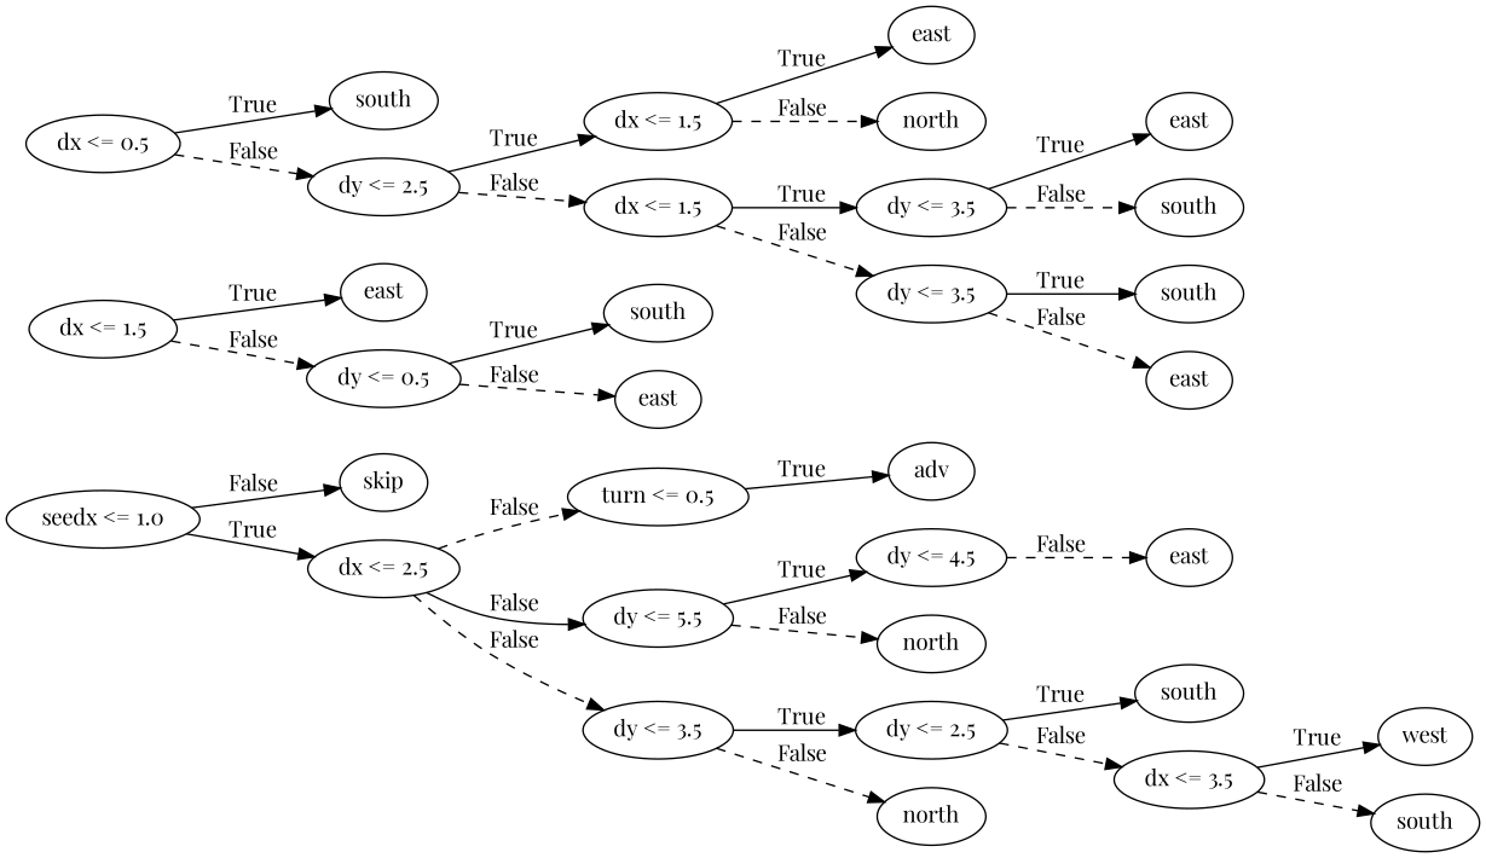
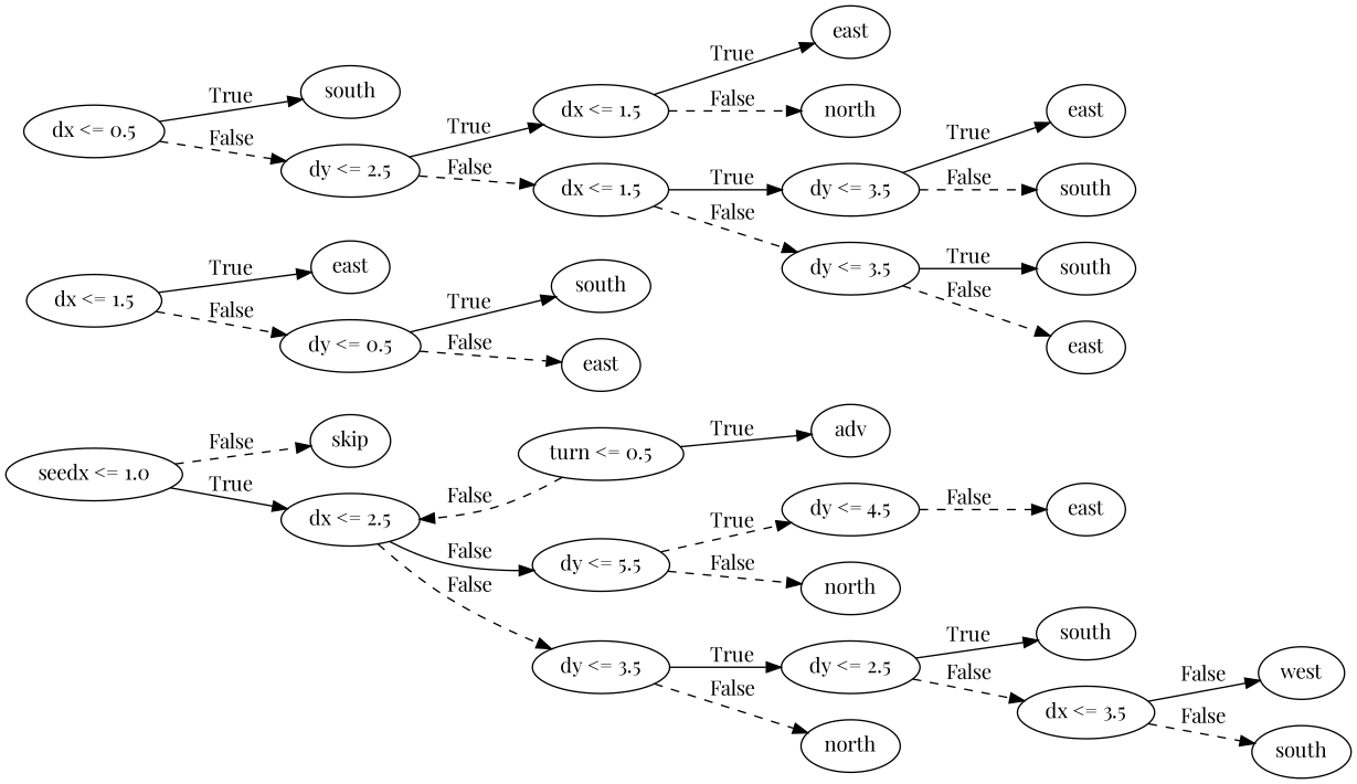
  digraph {
    fontname="Playfair Display"
    rankdir=LR
    node [fontname="Playfair Display"]
    edge [fontname="Playfair Display" style=dashed]
    n1 [label="seedx <= 1.0"]
    n2 [label=skip]
    n3 [label="dx <= 2.5"]
    n4 [label="turn <= 0.5"]
    n5 [label=adv]
    n6 [label="dy <= 5.5"]
    n7 [label="dy <= 3.5"]
    n8 [label="dy <= 4.5"]
    n9 [label=north]
    n10 [label="dy <= 2.5"]
    n11 [label=north]
    n12 [label=east]
    n13 [label="dx <= 1.5"]
    n14 [label=east]
    n15 [label="dy <= 0.5"]
    n16 [label="dx <= 0.5"]
    n17 [label=south]
    n18 [label="dy <= 2.5"]
    n19 [label=south]
    n20 [label=east]
    n21 [label="dx <= 1.5"]
    n22 [label="dx <= 1.5"]
    n23 [label=east]
    n24 [label=north]
    n25 [label="dy <= 3.5"]
    n26 [label="dy <= 3.5"]
    n27 [label=east]
    n28 [label=south]
    n29 [label=south]
    n30 [label=east]
    n31 [label=south]
    n32 [label="dx <= 3.5"]
    n33 [label=west]
    n34 [label=south]
-   n1 -> n2 [label=False style=solid]
+   n1 -> n2 [label=False]
    n1 -> n3 [label=True style=""]
    n3 -> n6 [label=False style=""]
    n3 -> n7 [label=False]
-   n3 -> n4 [label=False]
+   n4 -> n3 [label=False]
    n4 -> n5 [label=True style=""]
-   n6 -> n8 [label=True style=""]
+   n6 -> n8 [label=True]
    n6 -> n9 [label=False]
    n7 -> n10 [label=True style=""]
    n7 -> n11 [label=False]
    n8 -> n12 [label=False]
    n10 -> n31 [label=True style=""]
    n10 -> n32 [label=False]
    n13 -> n14 [label=True style=""]
    n13 -> n15 [label=False]
    n15 -> n19 [label=True style=""]
    n15 -> n20 [label=False]
    n16 -> n17 [label=True style=""]
    n16 -> n18 [label=False]
    n18 -> n21 [label=True style=""]
    n18 -> n22 [label=False]
    n21 -> n23 [label=True style=""]
    n21 -> n24 [label=False]
    n22 -> n25 [label=True style=""]
    n22 -> n26 [label=False]
    n25 -> n27 [label=True style=""]
    n25 -> n28 [label=False]
    n26 -> n29 [label=True style=""]
    n26 -> n30 [label=False]
-   n32 -> n33 [label=True style=""]
+   n32 -> n33 [label=False style=""]
    n32 -> n34 [label=False]
  }
